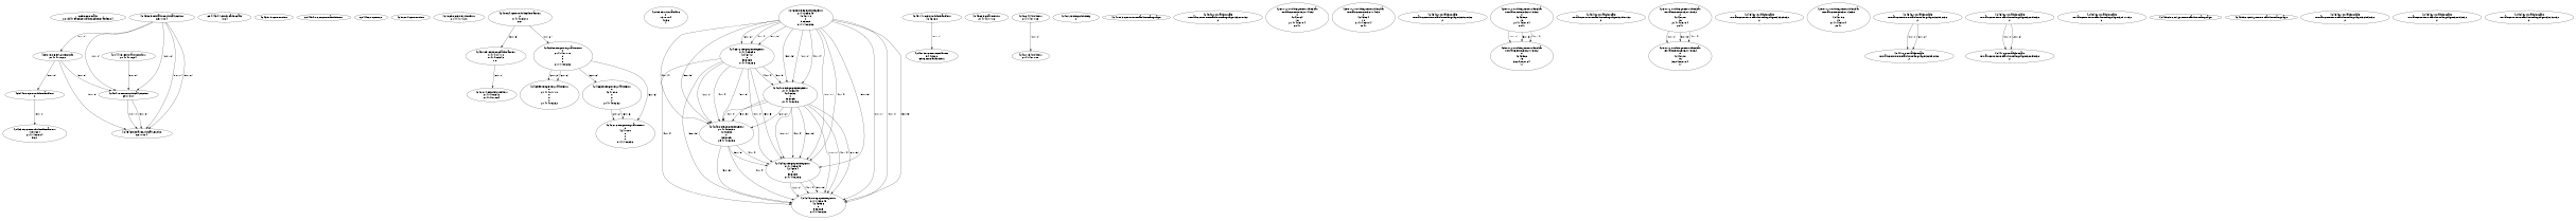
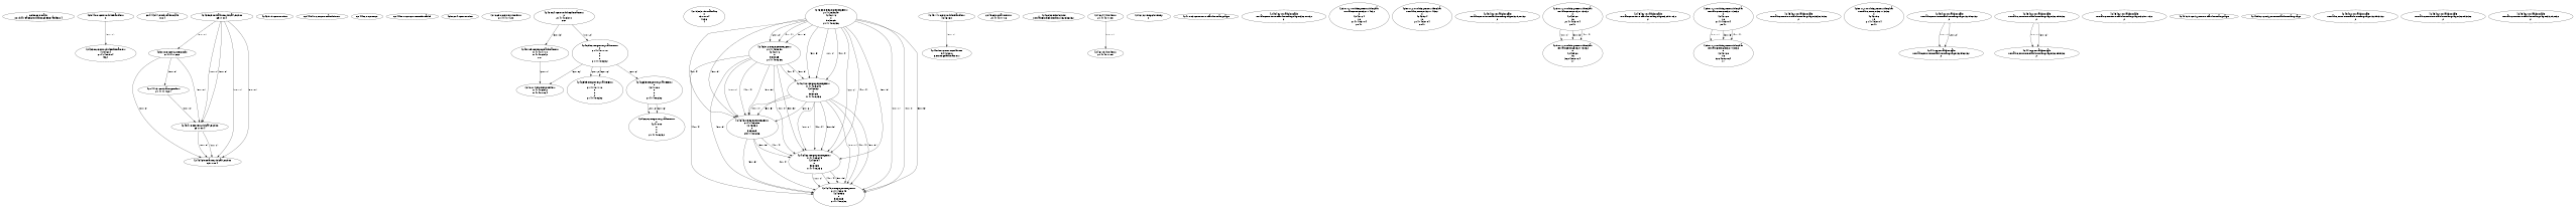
  digraph {
    n1 [label="6850628.main\n001df479a85291fdde06b95e7a9f9804"]
    n2 [label="4254480.GetModuleHandleW\n0"]
    n3 [label="4243306.GetModuleFileNameW\n4194604\n2147408904\n522"]
    n4 [label="6844434.SetThreadLocale\n1024"]
    n5 [label="4243965.InitializeCriticalSection\n6917004"]
    n6 [label="4250188.GetSystemInfo\n2147417660"]
    n7 [label="4245418.EnterCriticalSection\n6917004"]
    n8 [label="4245469.LeaveCriticalSection\n6917004"]
    n9 [label="4214413.GetStartupInfoW\n2147417624"]
    n10 [label="4243979.GetVersion\n"]
    n11 [label="6844540.GetCommandLineW\n"]
    n12 [label="6844560.GetACP\n"]
+   n13 [label="6844580.GetCurrentThreadId\n"]
    n14 [label="4250204.GetVersion\n"]
    n15 [label="4276690.GetVersionExW\n2147417420"]
    n16 [label="4248064.GetModuleFileNameW\n0\n2147408370\n261"]
    n17 [label="4245785.GetLongPathNameW\n2147407710\n2147406542\n261"]
    n18 [label="4246556.RegQueryValueExW\n0\n2147407710\n0\n0\n0\n2147408232"]
    n19 [label="4240014.FindFirstFileW\n2147406542\n2147407064"]
    n20 [label="4215383.VirtualAlloc\n0\n1310704\n4096\n4"]
    n21 [label="4246338.RegOpenKeyExW\n2147283649\n4246772\n0\n983065\n2147408236"]
    n22 [label="4246372.RegOpenKeyExW\n2147483650\n4246772\n0\n983065\n2147408236"]
    n23 [label="4246402.RegOpenKeyExW\n2147483649\n4246832\n0\n983065\n2147408236"]
    n24 [label="4246432.RegOpenKeyExW\n2147483650\n4246832\n0\n983065\n2947408236"]
    n25 [label="4246462.RegOpenKeyExW\n2147483649\n4246884\n0\n983065\n2147408236"]
    n26 [label="4246492.RegOpenKeyExW\n2147483649\n4246936\n0\n983065\n2147408236"]
    n27 [label="4245741.GetModuleHandleW\n4246160"]
-   n28 [label="4245758.GetProcAddress\n9441320\nGetCommandLineW"]
+   n28 [label="4245758.GetProcAddress\n9441320\nGetLongPathNameW"]
    n29 [label="4246599.RegQueryValueExW\n0\n2147407710\n0\n0\n0\n2147408232"]
    n30 [label="4246635.RegQueryValueExW\n0\n4247000\n0\n0\n0\n2147408232"]
    n31 [label="4246676.RegQueryValueExW\n0\n4247000\n0\n0\n0\n2147408232"]
-   n32 [label="4245683.CharNextW\n2147407716"]
+   n32 [label="2245683.CharNextW\n2147407716"]
+   n33 [label="4246032.FindClose\nretval_FindFirstFileW_32836_32"]
    n34 [label="4246044.lstrlenW\n2147407108"]
    n35 [label="4246113.lstrlenW\n2147407108"]
    n36 [label="4246722.RegCloseKey\n0"]
    n37 [label="4247883.GetUserDefaultUILanguage\n"]
    n38 [label="4245487.IsValidLocale\nretval_GetUserDefaultUILanguage_33200_32\n2"]
    n39 [label="4250171.MultiByteToWideChar\nretval_GetACP_32774_32\n0\n4243764\n16\n2147403704\n2047"]
    n40 [label="4250171.MultiByteToWideChar\nretval_GetACP_32774_32\n0\n4243924\n10\n2147403704\n2047"]
    n41 [label="4245487.IsValidLocale\nretval_GetUserDefaultUILanguage_32920_32\n2"]
    n42 [label="4250171.MultiByteToWideChar\nretval_GetACP_32773_32\n0\n4243560\n16\n2147403704\n2047"]
    n43 [label="4250171.MultiByteToWideChar\nretval_GetACP_32773_32\n0\n4243560\n16\n3224282764\n17"]
    n44 [label="4245487.IsValidLocale\nretval_GetUserDefaultUILanguage_32951_32\n2"]
    n45 [label="4250171.MultiByteToWideChar\nretval_GetACP_32773_32\n0\n4243728\n16\n2147403704\n2047"]
    n46 [label="4250171.MultiByteToWideChar\nretval_GetACP_32773_32\n0\n4243728\n16\n3224282764\n17"]
    n47 [label="4245487.IsValidLocale\nretval_GetUserDefaultUILanguage_33365_32\n2"]
    n48 [label="4250171.MultiByteToWideChar\nretval_GetACP_32773_32\n0\n4243796\n13\n2147403704\n2047"]
    n49 [label="4245487.IsValidLocale\nretval_GetUserDefaultUILanguage_32952_32\n2"]
    n50 [label="4244766.IsValidLocale\nretval_GetUserDefaultUILanguage_32952_32\n2"]
    n51 [label="4245487.IsValidLocale\nretval_GetUserDefaultUILanguage_32859_32\n2"]
    n52 [label="4244766.IsValidLocale\nretval_GetUserDefaultUILanguage_32859_32\n2"]
    n53 [label="4245487.IsValidLocale\nretval_GetUserDefaultUILanguage_32917_32\n2"]
    n54 [label="4245525.GetSystemDefaultUILanguage\n"]
    n55 [label="4245552.GetSystemDefaultUILanguage\n"]
    n56 [label="4245487.IsValidLocale\nretval_GetUserDefaultUILanguage_32953_32\n2"]
    n57 [label="4245487.IsValidLocale\nretval_GetUserDefaultUILanguage_32893_32\n2"]
    n58 [label="4245487.IsValidLocale\nretval_GetUserDefaultUILanguage_33292_32\n2"]
    n2 -> n3 [label="(0-->1)"]
    n5 -> n6 [label="(0-->0)"]
    n5 -> n7 [label="(1-->1)"]
    n5 -> n7 [label="(0-->0)"]
    n5 -> n8 [label="(1-->1)"]
    n5 -> n8 [label="(0-->0)"]
    n6 -> n7 [label="(0-->0)"]
    n6 -> n8 [label="(0-->0)"]
-   n6 -> n2 [label="(0-->0)"]
+   n6 -> n9 [label="(0-->0)"]
    n7 -> n8 [label="(1-->1)"]
    n7 -> n8 [label="(0-->0)"]
    n9 -> n7 [label="(0-->0)"]
    n16 -> n17 [label="(3-->3)"]
    n16 -> n18 [label="(1-->2)"]
    n17 -> n19 [label="(2-->1)"]
    n18 -> n29 [label="(2-->2)"]
    n18 -> n29 [label="(6-->6)"]
    n18 -> n30 [label="(6-->6)"]
-   n18 -> n31 [label="(6-->6)"]
+   n18 -> n19 [label="(6-->6)"]
    n21 -> n22 [label="(2-->2)"]
    n21 -> n22 [label="(4-->4)"]
    n21 -> n22 [label="(5-->5)"]
    n21 -> n23 [label="(1-->1)"]
    n21 -> n23 [label="(4-->4)"]
    n21 -> n23 [label="(5-->5)"]
    n21 -> n24 [label="(4-->4)"]
    n21 -> n24 [label="(5-->5)"]
    n21 -> n25 [label="(1-->1)"]
    n21 -> n25 [label="(4-->4)"]
    n21 -> n25 [label="(5-->5)"]
    n21 -> n26 [label="(1-->1)"]
    n21 -> n26 [label="(4-->4)"]
    n21 -> n26 [label="(5-->5)"]
    n22 -> n23 [label="(4-->4)"]
    n22 -> n23 [label="(5-->5)"]
    n22 -> n24 [label="(1-->1)"]
    n22 -> n24 [label="(4-->4)"]
    n22 -> n24 [label="(5-->5)"]
    n22 -> n25 [label="(4-->4)"]
    n22 -> n25 [label="(5-->5)"]
    n22 -> n26 [label="(4-->4)"]
    n22 -> n26 [label="(5-->5)"]
    n23 -> n24 [label="(2-->2)"]
    n23 -> n24 [label="(4-->4)"]
    n23 -> n24 [label="(5-->5)"]
    n23 -> n25 [label="(1-->1)"]
    n23 -> n25 [label="(4-->4)"]
    n23 -> n25 [label="(5-->5)"]
    n23 -> n26 [label="(1-->1)"]
    n23 -> n26 [label="(4-->4)"]
    n23 -> n26 [label="(5-->5)"]
    n24 -> n25 [label="(4-->4)"]
    n24 -> n25 [label="(5-->5)"]
    n24 -> n26 [label="(4-->4)"]
    n24 -> n26 [label="(5-->5)"]
    n25 -> n26 [label="(1-->1)"]
    n25 -> n26 [label="(4-->4)"]
    n25 -> n26 [label="(5-->5)"]
    n27 -> n28 [label="(0-->1)"]
    n30 -> n31 [label="(2-->2)"]
    n30 -> n31 [label="(6-->6)"]
    n34 -> n35 [label="(1-->1)"]
    n42 -> n43 [label="(1-->1)"]
    n42 -> n43 [label="(3-->3)"]
    n42 -> n43 [label="(4-->4)"]
    n45 -> n46 [label="(1-->1)"]
    n45 -> n46 [label="(3-->3)"]
    n45 -> n46 [label="(4-->4)"]
    n49 -> n50 [label="(1-->1)"]
    n49 -> n50 [label="(2-->2)"]
    n51 -> n52 [label="(1-->1)"]
    n51 -> n52 [label="(2-->2)"]
  }
